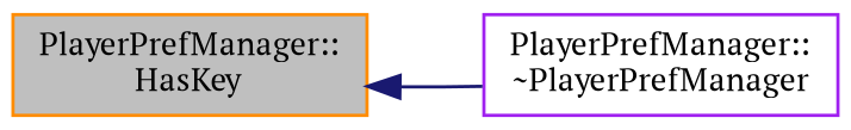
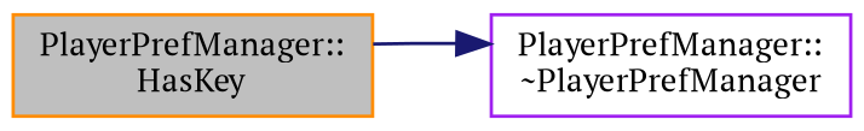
  digraph {
    rankdir=LR
    fontname="PT Serif"
    node [fontname="PT Serif" fontsize=10 shape=record style=filled]
    n1 [color=darkorange fillcolor=grey75 fontcolor=black height=0.2 label="PlayerPrefManager::\lHasKey" width=0.4]
    n2 [color=purple fillcolor=white height=0.2 label="PlayerPrefManager::\l~PlayerPrefManager" width=0.4]
-   n1 -> n2 [color=midnightblue dir=back fontname="PT Serif" fontsize=10 labelfontname=Helvetica labelfontsize=10 style=solid]
+   n2 -> n1 [color=midnightblue dir=back fontname="PT Serif" fontsize=10 labelfontname=Helvetica labelfontsize=10 style=solid]
  }
